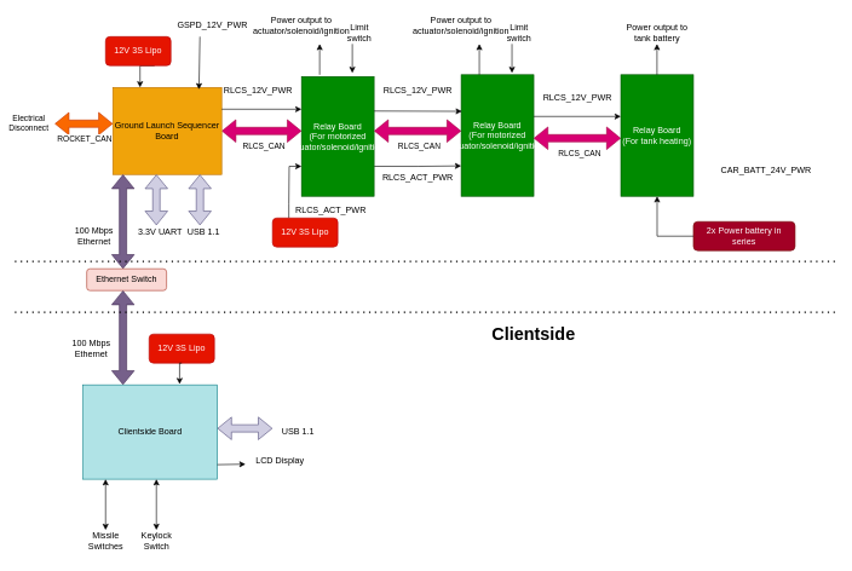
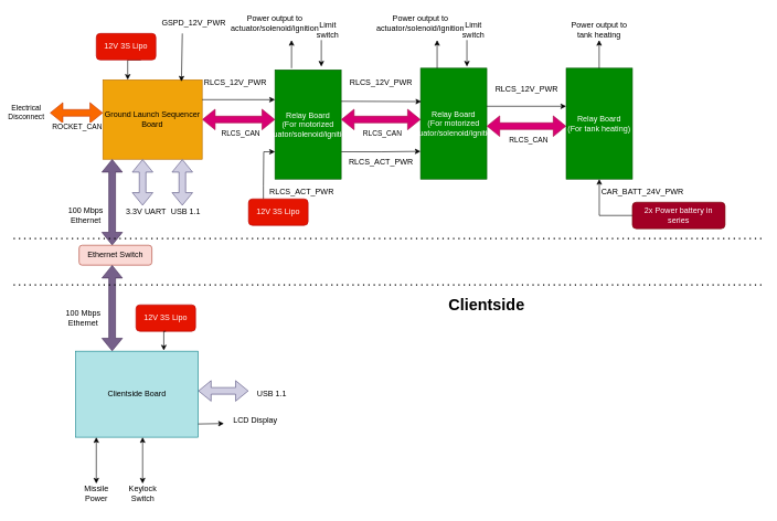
  <mxCell id="0" />
  <mxCell id="1" parent="0" />
  <mxCell id="2" value="" style="shape=flexArrow;endArrow=classic;startArrow=classic;html=1;rounded=0;fillColor=#d80073;strokeColor=#A50040;exitX=1;exitY=0.5;exitDx=0;exitDy=0;" edge="1" parent="1" source="5"><mxGeometry width="100" height="100" relative="1" as="geometry"><mxPoint x="335" y="180" as="sourcePoint" /><mxPoint x="415" y="180" as="targetPoint" /></mxGeometry></mxCell>
  <mxCell id="3" value="RLCS_CAN" style="edgeLabel;html=1;align=center;verticalAlign=middle;resizable=0;points=[];" vertex="1" connectable="0" parent="2"><mxGeometry x="0.105" y="-4" relative="1" as="geometry"><mxPoint x="-4" y="16" as="offset" /></mxGeometry></mxCell>
  <mxCell id="4" value="RLCS_12V_PWR" style="text;html=1;align=center;verticalAlign=middle;resizable=0;points=[];autosize=1;strokeColor=none;fillColor=none;" vertex="1" parent="1"><mxGeometry x="295" y="110" width="120" height="30" as="geometry" /></mxCell>
  <mxCell id="5" value="Ground Launch Sequencer Board" style="rounded=0;whiteSpace=wrap;html=1;fillColor=#f0a30a;fontColor=#000000;strokeColor=#BD7000;" vertex="1" parent="1"><mxGeometry x="155" y="120" width="150" height="120" as="geometry" /></mxCell>
  <mxCell id="6" style="edgeStyle=orthogonalEdgeStyle;rounded=0;orthogonalLoop=1;jettySize=auto;html=1;exitX=1;exitY=0.75;exitDx=0;exitDy=0;entryX=0;entryY=0.75;entryDx=0;entryDy=0;" edge="1" parent="1" source="7" target="11"><mxGeometry relative="1" as="geometry" /></mxCell>
  <mxCell id="7" value="&lt;div&gt;Relay Board&lt;/div&gt;&lt;div&gt;(For motorized actuator/solenoid/ignition)&lt;/div&gt;" style="rounded=0;whiteSpace=wrap;html=1;fillColor=#008a00;fontColor=#ffffff;strokeColor=#005700;" vertex="1" parent="1"><mxGeometry x="415" y="105" width="100" height="165" as="geometry" /></mxCell>
  <mxCell id="8" value="" style="shape=flexArrow;endArrow=classic;startArrow=classic;html=1;rounded=0;fillColor=#d80073;strokeColor=#A50040;entryX=0;entryY=0.463;entryDx=0;entryDy=0;entryPerimeter=0;" edge="1" parent="1" target="11"><mxGeometry width="100" height="100" relative="1" as="geometry"><mxPoint x="515" y="180" as="sourcePoint" /><mxPoint x="595" y="180" as="targetPoint" /></mxGeometry></mxCell>
  <mxCell id="9" value="RLCS_CAN" style="edgeLabel;html=1;align=center;verticalAlign=middle;resizable=0;points=[];" vertex="1" connectable="0" parent="8"><mxGeometry x="0.105" y="-4" relative="1" as="geometry"><mxPoint x="-4" y="16" as="offset" /></mxGeometry></mxCell>
  <mxCell id="10" value="RLCS_12V_PWR" style="text;html=1;align=center;verticalAlign=middle;resizable=0;points=[];autosize=1;strokeColor=none;fillColor=none;" vertex="1" parent="1"><mxGeometry x="515" y="110" width="120" height="30" as="geometry" /></mxCell>
  <mxCell id="11" value="&lt;div&gt;Relay Board&lt;/div&gt;&lt;div&gt;(For motorized actuator/solenoid/ignition)&lt;/div&gt;" style="rounded=0;whiteSpace=wrap;html=1;fillColor=#008a00;fontColor=#ffffff;strokeColor=#005700;" vertex="1" parent="1"><mxGeometry x="635" y="102.5" width="100" height="167.5" as="geometry" /></mxCell>
  <mxCell id="12" value="RLCS_ACT_PWR" style="text;html=1;align=center;verticalAlign=middle;resizable=0;points=[];autosize=1;strokeColor=none;fillColor=none;" vertex="1" parent="1"><mxGeometry x="515" y="230" width="120" height="30" as="geometry" /></mxCell>
  <mxCell id="13" style="edgeStyle=orthogonalEdgeStyle;rounded=0;orthogonalLoop=1;jettySize=auto;html=1;exitX=0.25;exitY=0;exitDx=0;exitDy=0;entryX=0;entryY=0.75;entryDx=0;entryDy=0;" edge="1" parent="1" source="14" target="7"><mxGeometry relative="1" as="geometry"><Array as="points"><mxPoint x="398" y="280" /><mxPoint x="398" y="229" /></Array></mxGeometry></mxCell>
  <mxCell id="14" value="12V 3S Lipo" style="rounded=1;whiteSpace=wrap;html=1;fillColor=#e51400;fontColor=#ffffff;strokeColor=#B20000;" vertex="1" parent="1"><mxGeometry x="375" y="300" width="90" height="40" as="geometry" /></mxCell>
  <mxCell id="15" value="RLCS_ACT_PWR" style="text;html=1;align=center;verticalAlign=middle;resizable=0;points=[];autosize=1;strokeColor=none;fillColor=none;" vertex="1" parent="1"><mxGeometry x="395" y="275" width="120" height="30" as="geometry" /></mxCell>
  <mxCell id="16" value="" style="endArrow=classic;html=1;rounded=0;entryX=0;entryY=0.273;entryDx=0;entryDy=0;exitX=1;exitY=0.25;exitDx=0;exitDy=0;entryPerimeter=0;" edge="1" parent="1" source="5" target="7"><mxGeometry width="50" height="50" relative="1" as="geometry"><mxPoint x="305" y="152.5" as="sourcePoint" /><mxPoint x="355" y="102.5" as="targetPoint" /></mxGeometry></mxCell>
  <mxCell id="17" value="" style="shape=flexArrow;endArrow=classic;startArrow=classic;html=1;rounded=0;fillColor=#76608a;strokeColor=#432D57;" edge="1" parent="1"><mxGeometry width="100" height="100" relative="1" as="geometry"><mxPoint x="169" y="370" as="sourcePoint" /><mxPoint x="169" y="240" as="targetPoint" /></mxGeometry></mxCell>
  <mxCell id="18" value="" style="shape=flexArrow;endArrow=classic;startArrow=classic;html=1;rounded=0;fillColor=#d0cee2;strokeColor=#56517e;" edge="1" parent="1"><mxGeometry width="100" height="100" relative="1" as="geometry"><mxPoint x="275" y="310" as="sourcePoint" /><mxPoint x="275" y="240" as="targetPoint" /></mxGeometry></mxCell>
  <mxCell id="19" value="&lt;div&gt;100 Mbps&lt;/div&gt;&lt;div&gt;Ethernet&lt;/div&gt;" style="text;html=1;align=center;verticalAlign=middle;resizable=0;points=[];autosize=1;strokeColor=none;fillColor=none;" vertex="1" parent="1"><mxGeometry x="89" y="305" width="80" height="40" as="geometry" /></mxCell>
  <mxCell id="20" value="USB 1.1" style="text;html=1;align=center;verticalAlign=middle;resizable=0;points=[];autosize=1;strokeColor=none;fillColor=none;" vertex="1" parent="1"><mxGeometry x="245" y="305" width="70" height="30" as="geometry" /></mxCell>
  <mxCell id="21" style="edgeStyle=orthogonalEdgeStyle;rounded=0;orthogonalLoop=1;jettySize=auto;html=1;exitX=0.75;exitY=1;exitDx=0;exitDy=0;entryX=0.25;entryY=0;entryDx=0;entryDy=0;" edge="1" parent="1" source="22" target="5"><mxGeometry relative="1" as="geometry" /></mxCell>
  <mxCell id="22" value="12V 3S Lipo" style="rounded=1;whiteSpace=wrap;html=1;fillColor=#e51400;fontColor=#ffffff;strokeColor=#B20000;" vertex="1" parent="1"><mxGeometry x="145" y="50" width="90" height="40" as="geometry" /></mxCell>
  <mxCell id="23" value="" style="endArrow=classic;html=1;rounded=0;entryX=0.791;entryY=0.022;entryDx=0;entryDy=0;entryPerimeter=0;" edge="1" parent="1" target="5"><mxGeometry width="50" height="50" relative="1" as="geometry"><mxPoint x="275" y="50" as="sourcePoint" /><mxPoint x="325" y="0" as="targetPoint" /></mxGeometry></mxCell>
  <mxCell id="24" value="GSPD_12V_PWR" style="text;html=1;align=center;verticalAlign=middle;whiteSpace=wrap;rounded=0;" vertex="1" parent="1"><mxGeometry x="245" y="20" width="95" height="30" as="geometry" /></mxCell>
  <mxCell id="25" value="Ethernet Switch" style="rounded=1;whiteSpace=wrap;html=1;fillColor=#fad9d5;strokeColor=#ae4132;" vertex="1" parent="1"><mxGeometry x="119" y="370" width="110" height="30" as="geometry" /></mxCell>
  <mxCell id="26" value="Clientside Board" style="rounded=0;whiteSpace=wrap;html=1;fillColor=#b0e3e6;strokeColor=#0e8088;" vertex="1" parent="1"><mxGeometry x="114" y="530" width="185" height="130" as="geometry" /></mxCell>
  <mxCell id="27" value="&lt;div&gt;100 Mbps&lt;/div&gt;&lt;div&gt;Ethernet&lt;/div&gt;" style="text;html=1;align=center;verticalAlign=middle;resizable=0;points=[];autosize=1;strokeColor=none;fillColor=none;" vertex="1" parent="1"><mxGeometry x="85" y="460" width="80" height="40" as="geometry" /></mxCell>
  <mxCell id="28" value="" style="shape=flexArrow;endArrow=classic;startArrow=classic;html=1;rounded=0;fillColor=#76608a;strokeColor=#432D57;" edge="1" parent="1"><mxGeometry width="100" height="100" relative="1" as="geometry"><mxPoint x="169" y="530" as="sourcePoint" /><mxPoint x="169" y="400" as="targetPoint" /></mxGeometry></mxCell>
  <mxCell id="29" value="" style="shape=flexArrow;endArrow=classic;startArrow=classic;html=1;rounded=0;fillColor=#fa6800;strokeColor=#C73500;" edge="1" parent="1"><mxGeometry width="100" height="100" relative="1" as="geometry"><mxPoint x="75" y="170" as="sourcePoint" /><mxPoint x="155" y="170" as="targetPoint" /></mxGeometry></mxCell>
  <mxCell id="30" value="ROCKET_CAN" style="edgeLabel;html=1;align=center;verticalAlign=middle;resizable=0;points=[];" vertex="1" connectable="0" parent="29"><mxGeometry x="0.105" y="-4" relative="1" as="geometry"><mxPoint x="-4" y="16" as="offset" /></mxGeometry></mxCell>
  <mxCell id="31" value="&lt;div&gt;Electrical&lt;/div&gt;&lt;div&gt;Disconnect&lt;/div&gt;" style="edgeLabel;html=1;align=center;verticalAlign=middle;resizable=0;points=[];" vertex="1" connectable="0" parent="1"><mxGeometry x="70" y="230" as="geometry"><mxPoint x="-32" y="-62" as="offset" /></mxGeometry></mxCell>
  <mxCell id="32" value="" style="endArrow=none;dashed=1;html=1;dashPattern=1 3;strokeWidth=2;rounded=0;" edge="1" parent="1"><mxGeometry width="50" height="50" relative="1" as="geometry"><mxPoint x="20" y="360" as="sourcePoint" /><mxPoint x="1150" y="360" as="targetPoint" /></mxGeometry></mxCell>
  <mxCell id="33" value="" style="endArrow=none;dashed=1;html=1;dashPattern=1 3;strokeWidth=2;rounded=0;" edge="1" parent="1"><mxGeometry width="50" height="50" relative="1" as="geometry"><mxPoint x="20" y="430" as="sourcePoint" /><mxPoint x="1151.905" y="430" as="targetPoint" /></mxGeometry></mxCell>
  <mxCell id="34" value="&lt;h1&gt;Clientside&lt;/h1&gt;" style="text;html=1;align=center;verticalAlign=middle;whiteSpace=wrap;rounded=0;" vertex="1" parent="1"><mxGeometry x="705" y="445" width="60" height="30" as="geometry" /></mxCell>
  <mxCell id="35" value="" style="endArrow=classic;html=1;rounded=0;" edge="1" parent="1"><mxGeometry width="50" height="50" relative="1" as="geometry"><mxPoint x="440" y="102.5" as="sourcePoint" /><mxPoint x="440" y="60" as="targetPoint" /></mxGeometry></mxCell>
  <mxCell id="36" value="Power output to actuator/solenoid/ignition" style="text;html=1;align=center;verticalAlign=middle;whiteSpace=wrap;rounded=0;" vertex="1" parent="1"><mxGeometry x="365" y="20" width="100" height="30" as="geometry" /></mxCell>
  <mxCell id="37" value="" style="endArrow=classic;html=1;rounded=0;" edge="1" parent="1"><mxGeometry width="50" height="50" relative="1" as="geometry"><mxPoint x="485" y="60" as="sourcePoint" /><mxPoint x="485" y="100" as="targetPoint" /></mxGeometry></mxCell>
  <mxCell id="38" value="&lt;div&gt;Limit switch&lt;/div&gt;" style="text;html=1;align=center;verticalAlign=middle;whiteSpace=wrap;rounded=0;" vertex="1" parent="1"><mxGeometry x="465" y="30" width="60" height="30" as="geometry" /></mxCell>
  <mxCell id="39" value="" style="endArrow=classic;html=1;rounded=0;" edge="1" parent="1"><mxGeometry width="50" height="50" relative="1" as="geometry"><mxPoint x="660" y="102.5" as="sourcePoint" /><mxPoint x="660" y="60" as="targetPoint" /></mxGeometry></mxCell>
  <mxCell id="40" value="Power output to actuator/solenoid/ignition" style="text;html=1;align=center;verticalAlign=middle;whiteSpace=wrap;rounded=0;" vertex="1" parent="1"><mxGeometry x="585" y="20" width="100" height="30" as="geometry" /></mxCell>
  <mxCell id="41" value="" style="endArrow=classic;html=1;rounded=0;" edge="1" parent="1"><mxGeometry width="50" height="50" relative="1" as="geometry"><mxPoint x="705" y="60" as="sourcePoint" /><mxPoint x="705" y="100" as="targetPoint" /></mxGeometry></mxCell>
  <mxCell id="42" value="&lt;div&gt;Limit switch&lt;/div&gt;" style="text;html=1;align=center;verticalAlign=middle;whiteSpace=wrap;rounded=0;" vertex="1" parent="1"><mxGeometry x="685" y="30" width="60" height="30" as="geometry" /></mxCell>
  <mxCell id="43" value="" style="shape=flexArrow;endArrow=classic;startArrow=classic;html=1;rounded=0;fillColor=#d80073;strokeColor=#A50040;entryX=0;entryY=0.463;entryDx=0;entryDy=0;entryPerimeter=0;" edge="1" parent="1"><mxGeometry width="100" height="100" relative="1" as="geometry"><mxPoint x="735" y="190" as="sourcePoint" /><mxPoint x="855" y="190" as="targetPoint" /></mxGeometry></mxCell>
  <mxCell id="44" value="RLCS_CAN" style="edgeLabel;html=1;align=center;verticalAlign=middle;resizable=0;points=[];" vertex="1" connectable="0" parent="43"><mxGeometry x="0.105" y="-4" relative="1" as="geometry"><mxPoint x="-4" y="16" as="offset" /></mxGeometry></mxCell>
  <mxCell id="45" value="RLCS_12V_PWR" style="text;html=1;align=center;verticalAlign=middle;resizable=0;points=[];autosize=1;strokeColor=none;fillColor=none;" vertex="1" parent="1"><mxGeometry x="735" y="120" width="120" height="30" as="geometry" /></mxCell>
  <mxCell id="46" value="&lt;div&gt;Relay Board&lt;/div&gt;&lt;div&gt;(For tank heating)&lt;/div&gt;" style="rounded=0;whiteSpace=wrap;html=1;fillColor=#008a00;fontColor=#ffffff;strokeColor=#005700;" vertex="1" parent="1"><mxGeometry x="855" y="102.5" width="100" height="167.5" as="geometry" /></mxCell>
  <mxCell id="47" value="" style="endArrow=classic;html=1;rounded=0;" edge="1" parent="1"><mxGeometry width="50" height="50" relative="1" as="geometry"><mxPoint x="735" y="160" as="sourcePoint" /><mxPoint x="855" y="160" as="targetPoint" /></mxGeometry></mxCell>
  <mxCell id="48" value="" style="endArrow=classic;html=1;rounded=0;entryX=0.01;entryY=0.301;entryDx=0;entryDy=0;entryPerimeter=0;" edge="1" parent="1" target="11"><mxGeometry width="50" height="50" relative="1" as="geometry"><mxPoint x="515" y="152.5" as="sourcePoint" /><mxPoint x="565" y="102.5" as="targetPoint" /></mxGeometry></mxCell>
- <mxCell id="49" value="Power output to tank battery" style="text;html=1;align=center;verticalAlign=middle;whiteSpace=wrap;rounded=0;" vertex="1" parent="1"><mxGeometry x="855" y="30" width="100" height="30" as="geometry" /></mxCell>
+ <mxCell id="49" value="Power output to tank heating" style="text;html=1;align=center;verticalAlign=middle;whiteSpace=wrap;rounded=0;" vertex="1" parent="1"><mxGeometry x="855" y="30" width="100" height="30" as="geometry" /></mxCell>
  <mxCell id="50" value="" style="endArrow=classic;html=1;rounded=0;" edge="1" parent="1"><mxGeometry width="50" height="50" relative="1" as="geometry"><mxPoint x="904.81" y="102.5" as="sourcePoint" /><mxPoint x="904.81" y="60" as="targetPoint" /></mxGeometry></mxCell>
- <mxCell id="51" value="CAR_BATT_24V_PWR" style="text;html=1;align=center;verticalAlign=middle;resizable=0;points=[];autosize=1;strokeColor=none;fillColor=none;" vertex="1" parent="1"><mxGeometry x="980" y="220" width="150" height="30" as="geometry" /></mxCell>
+ <mxCell id="51" value="CAR_BATT_24V_PWR" style="text;html=1;align=center;verticalAlign=middle;resizable=0;points=[];autosize=1;strokeColor=none;fillColor=none;" vertex="1" parent="1"><mxGeometry x="895" y="275" width="150" height="30" as="geometry" /></mxCell>
  <mxCell id="52" value="2x Power battery in series" style="rounded=1;whiteSpace=wrap;html=1;fillColor=#a20025;fontColor=#ffffff;strokeColor=#6F0000;" vertex="1" parent="1"><mxGeometry x="955" y="305" width="140" height="40" as="geometry" /></mxCell>
  <mxCell id="53" value="" style="endArrow=classic;html=1;rounded=0;entryX=0.5;entryY=1;entryDx=0;entryDy=0;" edge="1" parent="1" target="46"><mxGeometry width="50" height="50" relative="1" as="geometry"><mxPoint x="955" y="325" as="sourcePoint" /><mxPoint x="1005" y="275" as="targetPoint" /><Array as="points"><mxPoint x="905" y="325" /></Array></mxGeometry></mxCell>
  <mxCell id="54" value="" style="endArrow=classic;startArrow=classic;html=1;rounded=0;" edge="1" parent="1"><mxGeometry width="50" height="50" relative="1" as="geometry"><mxPoint x="145" y="730" as="sourcePoint" /><mxPoint x="145" y="660" as="targetPoint" /></mxGeometry></mxCell>
- <mxCell id="55" value="&lt;div&gt;Missile&lt;/div&gt;&lt;div&gt;Switches&lt;/div&gt;" style="text;html=1;align=center;verticalAlign=middle;resizable=0;points=[];autosize=1;strokeColor=none;fillColor=none;" vertex="1" parent="1"><mxGeometry x="110" y="725" width="70" height="40" as="geometry" /></mxCell>
+ <mxCell id="55" value="&lt;div&gt;Missile&lt;/div&gt;&lt;div&gt;Power&lt;/div&gt;" style="text;html=1;align=center;verticalAlign=middle;resizable=0;points=[];autosize=1;strokeColor=none;fillColor=none;" vertex="1" parent="1"><mxGeometry x="110" y="725" width="70" height="40" as="geometry" /></mxCell>
  <mxCell id="56" value="" style="shape=flexArrow;endArrow=classic;startArrow=classic;html=1;rounded=0;fillColor=#d0cee2;strokeColor=#56517e;" edge="1" parent="1"><mxGeometry width="100" height="100" relative="1" as="geometry"><mxPoint x="215" y="310" as="sourcePoint" /><mxPoint x="215" y="240" as="targetPoint" /></mxGeometry></mxCell>
  <mxCell id="57" value="3.3V UART" style="text;html=1;align=center;verticalAlign=middle;resizable=0;points=[];autosize=1;strokeColor=none;fillColor=none;" vertex="1" parent="1"><mxGeometry x="180" y="305" width="80" height="30" as="geometry" /></mxCell>
  <mxCell id="58" value="12V 3S Lipo" style="rounded=1;whiteSpace=wrap;html=1;fillColor=#e51400;fontColor=#ffffff;strokeColor=#B20000;" vertex="1" parent="1"><mxGeometry x="205" y="460" width="90" height="40" as="geometry" /></mxCell>
  <mxCell id="59" style="edgeStyle=orthogonalEdgeStyle;rounded=0;orthogonalLoop=1;jettySize=auto;html=1;exitX=0.5;exitY=1;exitDx=0;exitDy=0;entryX=0.719;entryY=-0.008;entryDx=0;entryDy=0;entryPerimeter=0;" edge="1" parent="1" source="58" target="26"><mxGeometry relative="1" as="geometry" /></mxCell>
  <mxCell id="60" value="" style="endArrow=classic;startArrow=classic;html=1;rounded=0;" edge="1" parent="1"><mxGeometry width="50" height="50" relative="1" as="geometry"><mxPoint x="215" y="730" as="sourcePoint" /><mxPoint x="215" y="660" as="targetPoint" /></mxGeometry></mxCell>
  <mxCell id="61" value="&lt;div&gt;Keylock&lt;/div&gt;&lt;div&gt;Switch&lt;/div&gt;" style="text;html=1;align=center;verticalAlign=middle;resizable=0;points=[];autosize=1;strokeColor=none;fillColor=none;" vertex="1" parent="1"><mxGeometry x="180" y="725" width="70" height="40" as="geometry" /></mxCell>
  <mxCell id="62" value="&lt;div&gt;LCD Display&lt;/div&gt;" style="text;html=1;align=center;verticalAlign=middle;resizable=0;points=[];autosize=1;strokeColor=none;fillColor=none;" vertex="1" parent="1"><mxGeometry x="340" y="620" width="90" height="30" as="geometry" /></mxCell>
  <mxCell id="63" value="" style="endArrow=classic;html=1;rounded=0;entryX=-0.024;entryY=0.644;entryDx=0;entryDy=0;entryPerimeter=0;" edge="1" parent="1" target="62"><mxGeometry width="50" height="50" relative="1" as="geometry"><mxPoint x="299" y="640" as="sourcePoint" /><mxPoint x="349" y="590" as="targetPoint" /></mxGeometry></mxCell>
  <mxCell id="64" value="" style="shape=flexArrow;endArrow=classic;startArrow=classic;html=1;rounded=0;fillColor=#d0cee2;strokeColor=#56517e;entryX=0.994;entryY=0.444;entryDx=0;entryDy=0;entryPerimeter=0;" edge="1" parent="1"><mxGeometry width="100" height="100" relative="1" as="geometry"><mxPoint x="375" y="590" as="sourcePoint" /><mxPoint x="299" y="590" as="targetPoint" /></mxGeometry></mxCell>
  <mxCell id="65" value="USB 1.1" style="text;html=1;align=center;verticalAlign=middle;resizable=0;points=[];autosize=1;strokeColor=none;fillColor=none;" vertex="1" parent="1"><mxGeometry x="375" y="580" width="70" height="30" as="geometry" /></mxCell>
